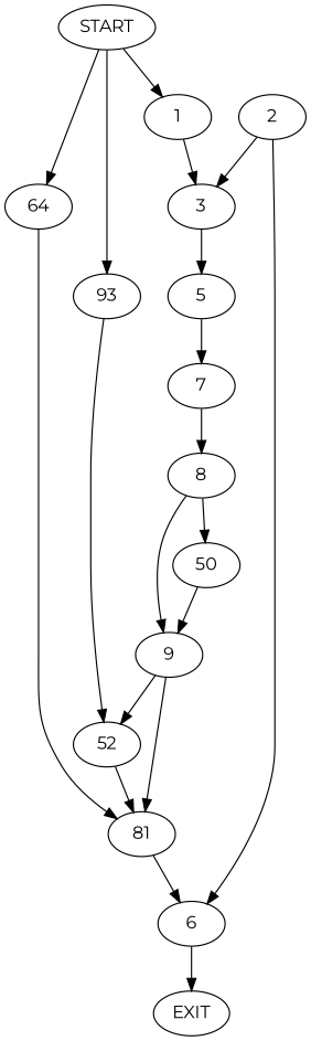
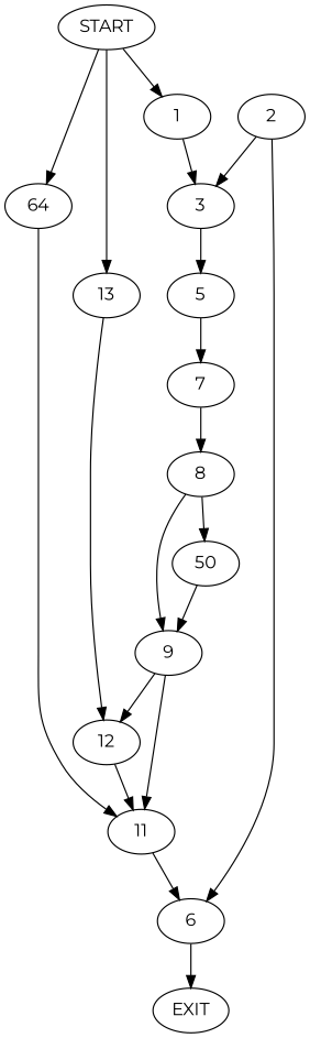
  digraph {
    fontname=Montserrat
    node [fontname=Montserrat]
    edge [fontname=Montserrat]
    n1 [label=START]
    1
-   13 [label=93]
+   13
    n4 [label=64]
    3
-   12 [label=52]
-   11 [label=81]
+   12
+   11
    n8 [label=EXIT]
    2
    6
    5
    7
    8
    9
    n15 [label=50]
    n1 -> 1
    n1 -> 13
    n1 -> n4
    1 -> 3
    13 -> 12
    n4 -> 11
    3 -> 5
    12 -> 11
    11 -> 6
    2 -> 3
    2 -> 6
    6 -> n8
    5 -> 7
    7 -> 8
    8 -> 9
    8 -> n15
    9 -> 12
    9 -> 11
    n15 -> 9
  }
